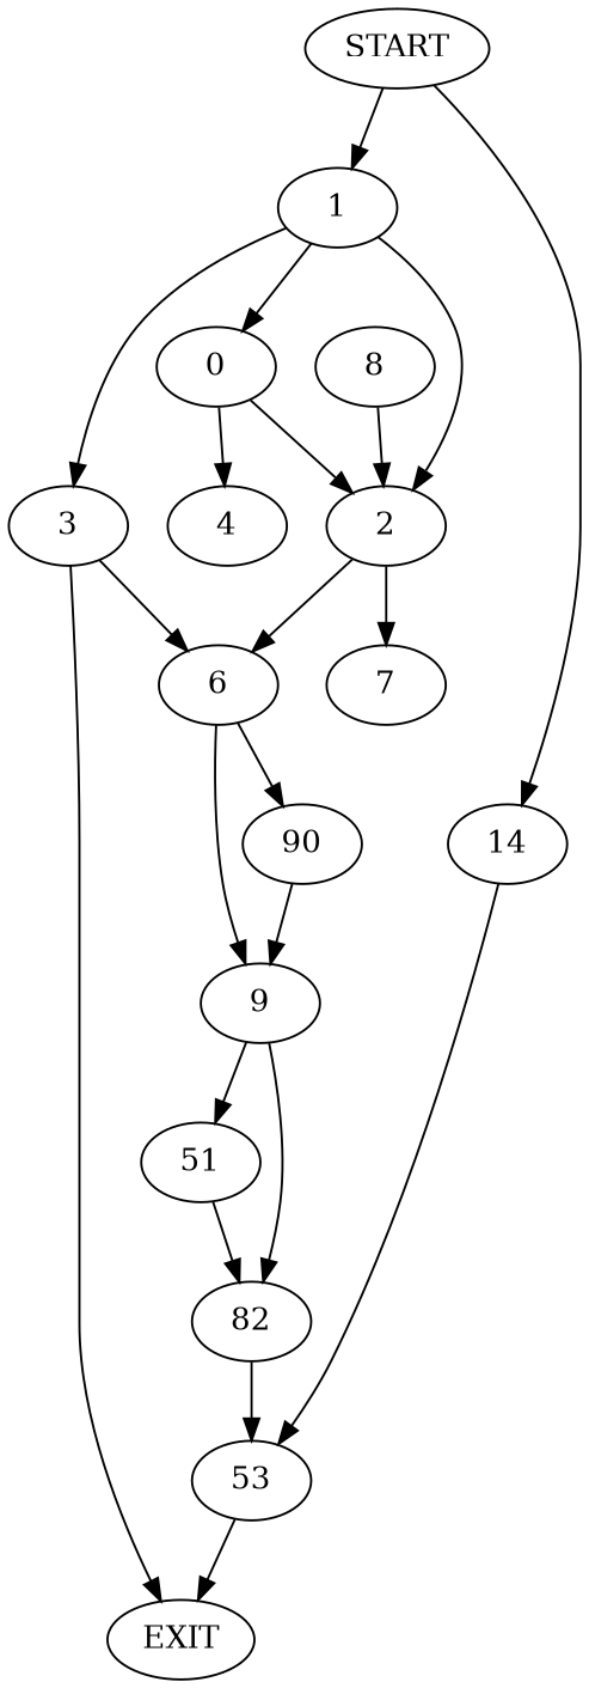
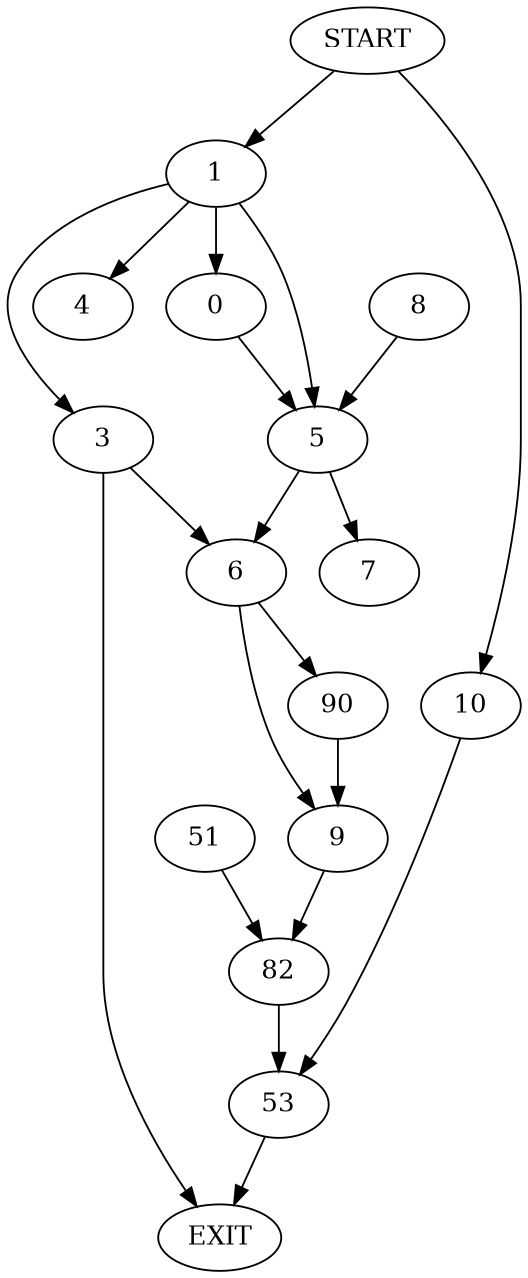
  digraph {
    n1 [label=START]
    1
-   14
+   14 [label=10]
    n4 [label=0]
    3
-   5 [label=2]
+   5
    8
    n8 [label=53]
    n9 [label=EXIT]
    4
    6
    7
    9
    n14 [label=90]
    n15 [label=51]
    n16 [label=82]
    n1 -> 1
    n1 -> 14
    1 -> n4
    1 -> 3
    1 -> 5
    14 -> n8
    n4 -> 5
-   n4 -> 4
+   1 -> 4
    3 -> n9
    3 -> 6
    5 -> 6
    5 -> 7
    8 -> 5
    n8 -> n9
    6 -> 9
    6 -> n14
-   9 -> n15
    9 -> n16
    n14 -> 9
    n15 -> n16
    n16 -> n8
  }
